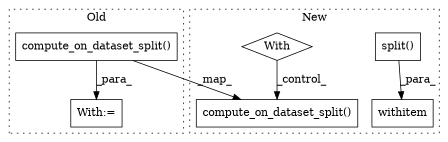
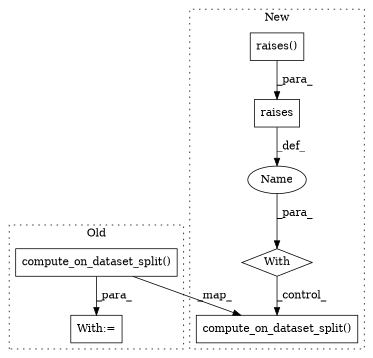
  digraph {
    node [a=75 l=37 shape=box]
    n1 [label="compute_on_dataset_split()" s=3323]
    n2 [a=68 l=3 label="With:=" s=3320]
    n3 [label="compute_on_dataset_split()" s=3082]
-   n4 [a=49 l=6 label=withitem s=3030]
+   n4 [a=49 l=6 label=raises s=3030]
    n5 [a=39 l="5,46" label=With s="3025,3036" shape=diamond]
-   n6 [l="14,1" label="split()" s="3030,3062"]
+   n6 [l="14,1" label="raises()" s="3030,3062"]
+   n7 [a=87 l=5 label=Name s=3067 shape=ellipse]
    subgraph cluster_1 {
      label=Old
      style=dotted
      n1
      n2
    }
    subgraph cluster_2 {
      label=New
      style=dotted
      n3
      n4
      n5
      n6
+     n7
    }
    n1 -> n2 [label=_para_]
    n1 -> n3 [label=_map_]
+   n4 -> n7 [label=_def_]
    n5 -> n3 [label=_control_]
    n6 -> n4 [label=_para_]
+   n7 -> n5 [label=_para_]
  }
